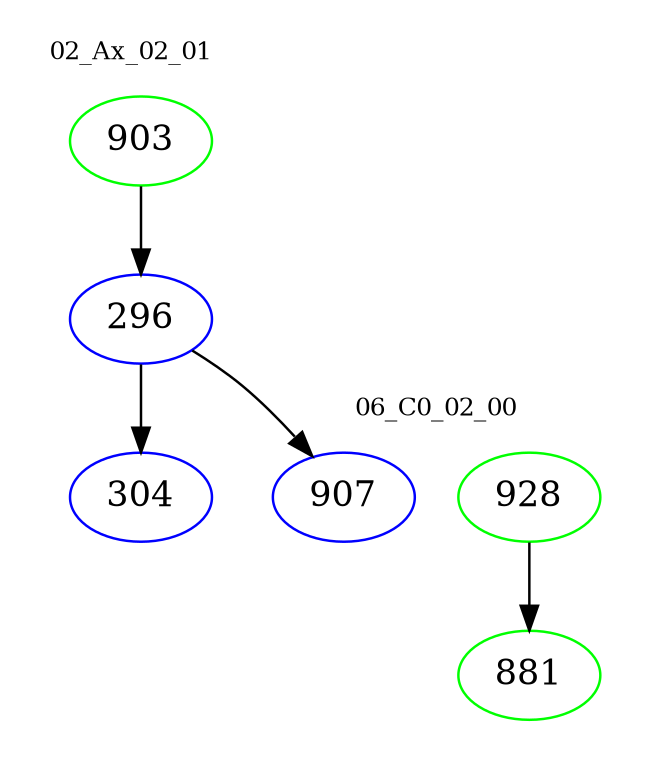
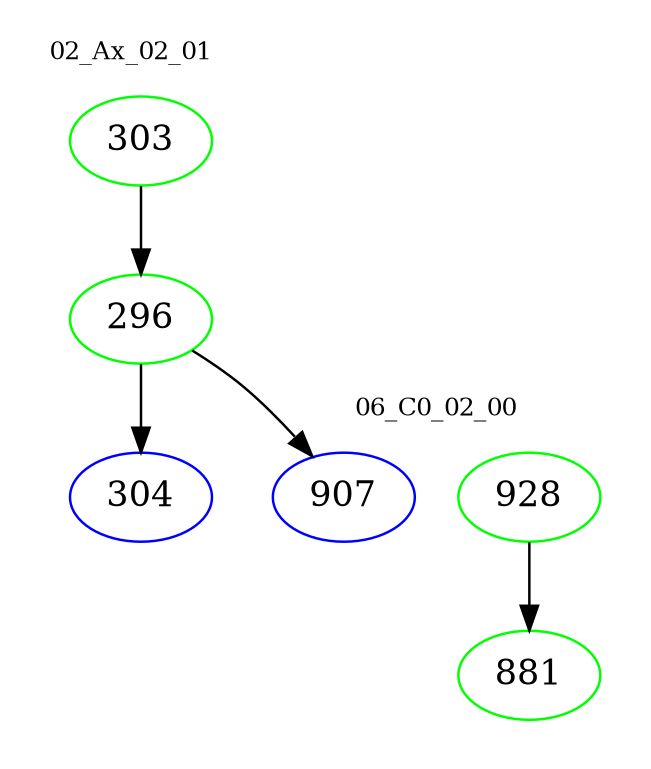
  digraph {
    node [color=green]
    edge [color=black]
-   n1 [label=903]
-   n2 [color=blue label=296]
+   n1 [label=303]
+   n2 [label=296]
    n3 [color=blue label=304]
    n4 [label=928]
    n5 [label=881]
    n6 [color=blue label=907]
    subgraph cluster_1 {
      color=white
      fontsize=10
      label="02_Ax_02_01"
      n1
      n2
      n3
    }
    subgraph cluster_2 {
      color=white
      fontsize=10
      label="06_C0_02_00"
      n4
      n5
      n6
    }
    n1 -> n2
    n2 -> n3
    n2 -> n6
    n4 -> n5
  }
